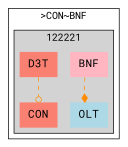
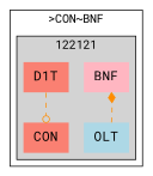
  strict digraph {
    compound=false
    fontname="Roboto Mono"
    labelloc=t
    node [fillcolor=salmon fontname="Roboto Mono" fontsize=16 shape=plaintext style=filled]
    edge [color=darkorange fontname="Roboto Mono" style=dashed]
    n1 [label=CON]
    n2 [fillcolor=lightpink label=BNF]
-   n3 [label=D3T]
+   n3 [label=D1T]
    n4 [fillcolor=lightblue label=OLT]
    subgraph cluster_1 {
      label=">CON~BNF"
      subgraph cluster_2 {
-       label=122221
+       label=122121
        style=filled
        n1
        n2
        n3
        n4
      }
    }
    n3 -> n1 [arrowhead=odot]
-   n2 -> n4 [arrowhead=diamond]
+   n4 -> n2 [arrowhead=diamond]
  }
